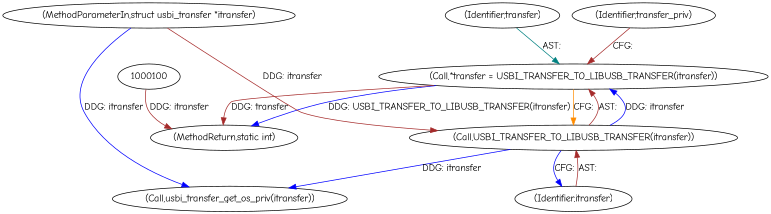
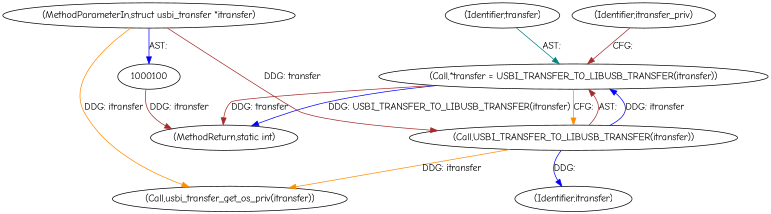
  digraph {
    fontname="Comic Neue"
    node [fontname="Comic Neue"]
    edge [color=brown fontname="Comic Neue"]
    n1 [label="(Call,*transfer = USBI_TRANSFER_TO_LIBUSB_TRANSFER(itransfer))"]
    n2 [label="(Call,USBI_TRANSFER_TO_LIBUSB_TRANSFER(itransfer))"]
    n3 [label="(MethodReturn,static int)"]
    n4 [label="(Call,usbi_transfer_get_os_priv(itransfer))"]
    n5 [label="(Identifier,itransfer)"]
    n6 [label="(MethodParameterIn,struct usbi_transfer *itransfer)"]
    1000100
    n8 [label="(Identifier,transfer)"]
-   n9 [label="(Identifier,transfer_priv)"]
+   n9 [label="(Identifier,itransfer_priv)"]
    n1 -> n2 [color=darkorange label="CFG: "]
    n1 -> n3 [color=blue label="DDG: USBI_TRANSFER_TO_LIBUSB_TRANSFER(itransfer)"]
    n1 -> n3 [label="DDG: transfer"]
    n2 -> n1 [label="AST: "]
    n2 -> n1 [color=blue label="DDG: itransfer"]
-   n2 -> n4 [color=blue label="DDG: itransfer"]
-   n2 -> n5 [color=blue label="CFG: "]
-   n5 -> n2 [label="AST: "]
-   n6 -> n2 [label="DDG: itransfer"]
-   n6 -> n4 [color=blue label="DDG: itransfer"]
+   n2 -> n4 [color=darkorange label="DDG: itransfer"]
+   n2 -> n5 [color=blue label="DDG: "]
+   n6 -> n2 [label="DDG: transfer"]
+   n6 -> n4 [color=darkorange label="DDG: itransfer"]
+   n6 -> 1000100 [color=blue label="AST: "]
    1000100 -> n3 [label="DDG: itransfer"]
    n8 -> n1 [color=teal label="AST: "]
    n9 -> n1 [label="CFG: "]
  }
